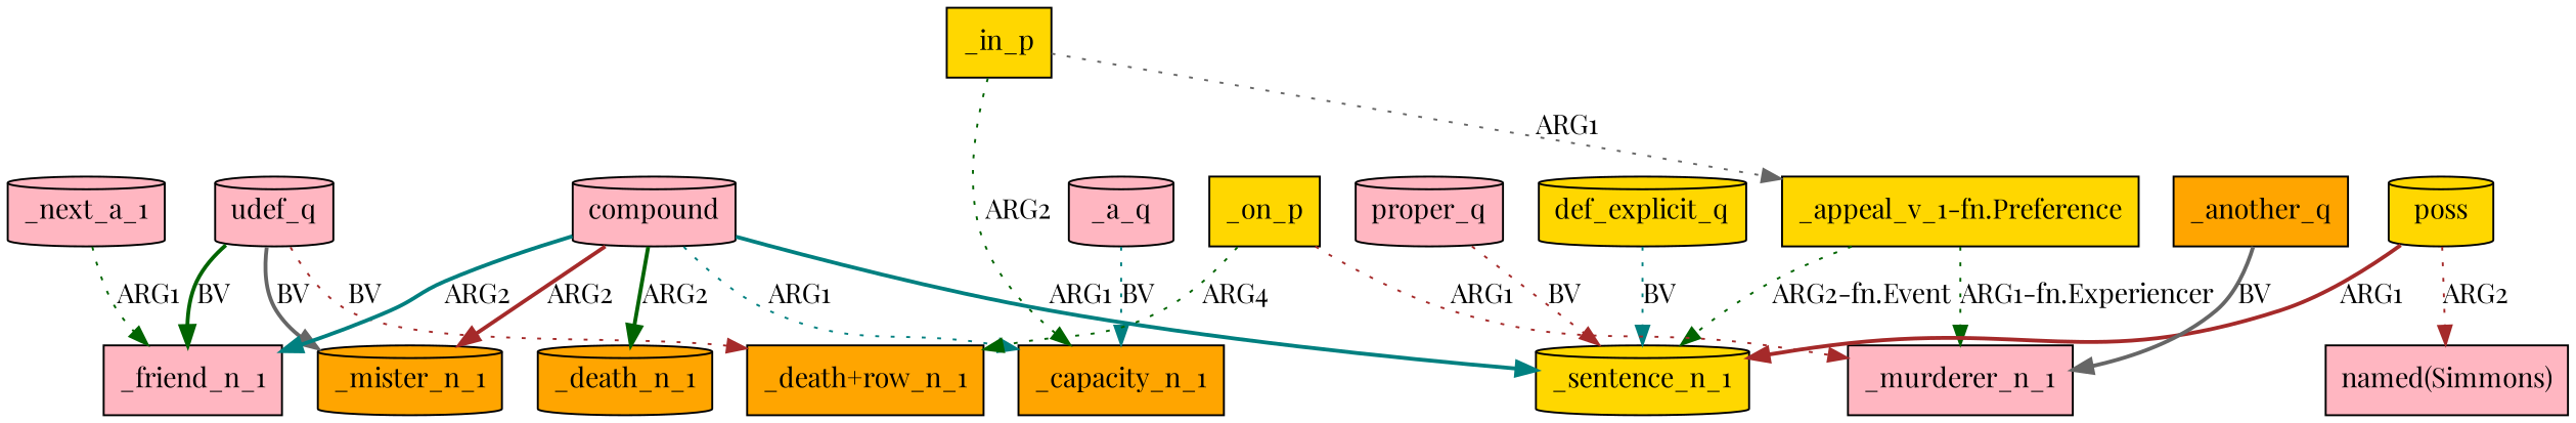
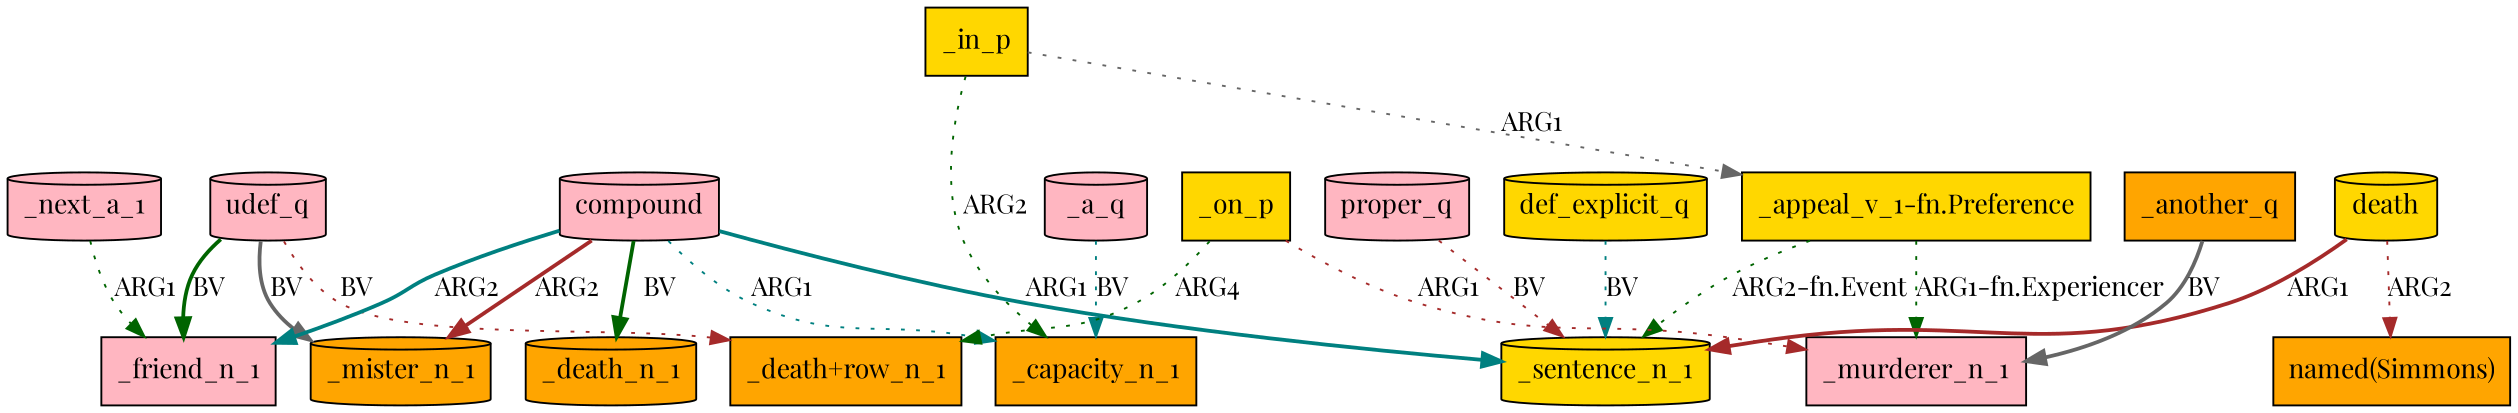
  digraph {
    fontname="Playfair Display"
    node [fillcolor=lightpink fontname="Playfair Display" shape=cylinder style=filled]
    edge [color=darkgreen fontname="Playfair Display" style=dotted]
    _mister_n_1 [fillcolor=orange]
    udef_q
    _friend_n_1 [shape=box]
    "_death+row_n_1" [fillcolor=orange shape=box]
    _death_n_1 [fillcolor=orange]
    _in_p [fillcolor=gold shape=box]
    "_appeal_v_1-fn.Preference" [fillcolor=gold shape=box]
    _capacity_n_1 [fillcolor=orange shape=box]
    _sentence_n_1 [fillcolor=gold]
    _murderer_n_1 [shape=box]
    compound
-   "named(Simmons)" [shape=box]
+   "named(Simmons)" [fillcolor=orange shape=box]
    def_explicit_q [fillcolor=gold]
    _a_q
    _on_p [fillcolor=gold shape=box]
-   poss [fillcolor=gold]
+   poss [fillcolor=gold label=death]
    _next_a_1
    proper_q
    _another_q [fillcolor=orange shape=box]
    udef_q -> _mister_n_1 [color=gray40 label=BV style=bold]
    udef_q -> _friend_n_1 [label=BV style=bold]
    udef_q -> "_death+row_n_1" [color=brown label=BV]
    _in_p -> "_appeal_v_1-fn.Preference" [color=gray40 label=ARG1]
    _in_p -> _capacity_n_1 [label=ARG2]
    "_appeal_v_1-fn.Preference" -> _sentence_n_1 [label="ARG2-fn.Event"]
    "_appeal_v_1-fn.Preference" -> _murderer_n_1 [label="ARG1-fn.Experiencer"]
    compound -> _mister_n_1 [color=brown label=ARG2 style=bold]
    compound -> _friend_n_1 [color=teal label=ARG2 style=bold]
-   compound -> _death_n_1 [label=ARG2 style=bold]
+   compound -> _death_n_1 [label=BV style=bold]
    compound -> _capacity_n_1 [color=teal label=ARG1]
    compound -> _sentence_n_1 [color=teal label=ARG1 style=bold]
    def_explicit_q -> _sentence_n_1 [color=teal label=BV]
    _a_q -> _capacity_n_1 [color=teal label=BV]
    _on_p -> "_death+row_n_1" [label=ARG4]
    _on_p -> _murderer_n_1 [color=brown label=ARG1]
    poss -> _sentence_n_1 [color=brown label=ARG1 style=bold]
    poss -> "named(Simmons)" [color=brown label=ARG2]
    _next_a_1 -> _friend_n_1 [label=ARG1]
    proper_q -> _sentence_n_1 [color=brown label=BV]
    _another_q -> _murderer_n_1 [color=gray40 label=BV style=bold]
  }
